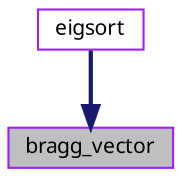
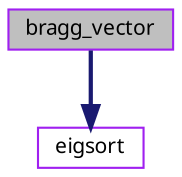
  digraph {
    rankdir=TB
    fontname="Noto Sans"
    node [color=purple fontname="Noto Sans" fontsize=10 shape=record style=filled]
    n1 [fillcolor=grey75 fontcolor=black height=0.2 label=bragg_vector width=0.4]
    n2 [fillcolor=white height=0.2 label=eigsort width=0.4]
-   n2 -> n1 [color=midnightblue fontname="Noto Sans" fontsize=10 labelfontname=Helvetica labelfontsize=10 style=bold]
+   n1 -> n2 [color=midnightblue fontname="Noto Sans" fontsize=10 labelfontname=Helvetica labelfontsize=10 style=bold]
  }
